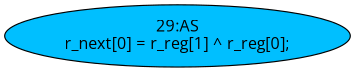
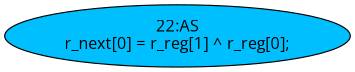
  strict digraph {
    rankdir=LR
    fontname="Open Sans"
-   n1 [ast="<pyverilog.vparser.ast.Assign object at 0x7f1b7fd5c810>" def_var="['r_next']" fillcolor=deepskyblue label="29:AS\nr_next[0] = r_reg[1] ^ r_reg[0];" statements="[]" style=filled typ=Assign use_var="['r_reg', 'r_reg']" fontname="Open Sans"]
+   n1 [ast="<pyverilog.vparser.ast.Assign object at 0x7f1b7fd5c810>" def_var="['r_next']" fillcolor=deepskyblue label="22:AS\nr_next[0] = r_reg[1] ^ r_reg[0];" statements="[]" style=filled typ=Assign use_var="['r_reg', 'r_reg']" fontname="Open Sans"]
  }
